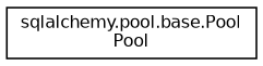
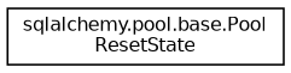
  digraph {
    rankdir=LR
-   n1 [color=black fillcolor=white fontname=Helvetica fontsize=10 height=0.2 label="sqlalchemy.pool.base.Pool\lPool" shape=record style=filled width=0.4]
+   n1 [color=black fillcolor=white fontname=Helvetica fontsize=10 height=0.2 label="sqlalchemy.pool.base.Pool\lResetState" shape=record style=filled width=0.4]
  }
